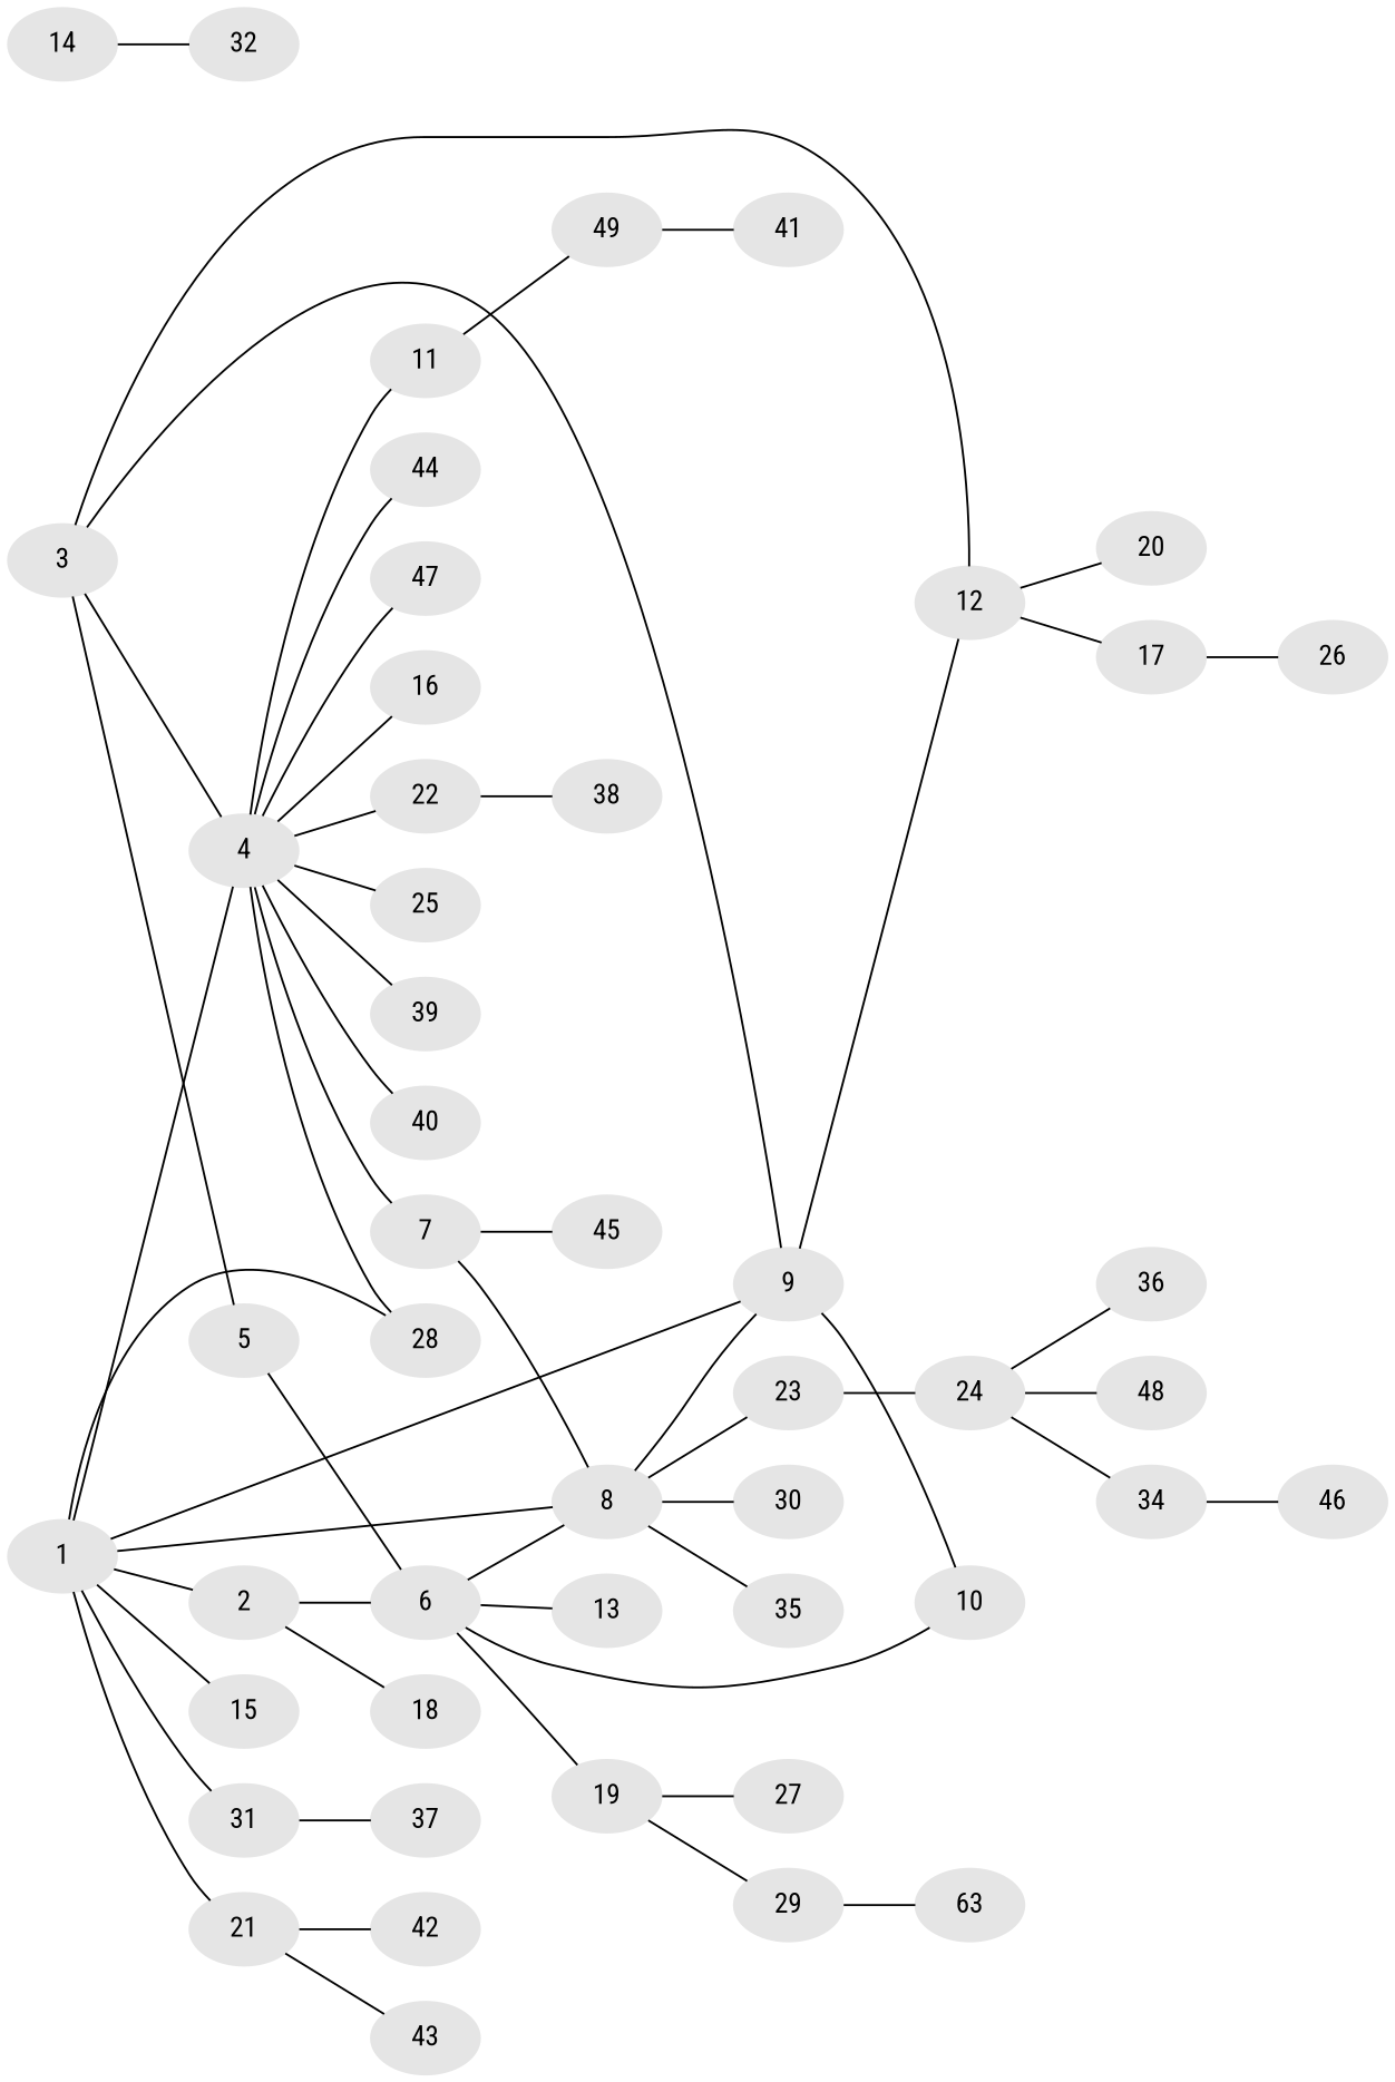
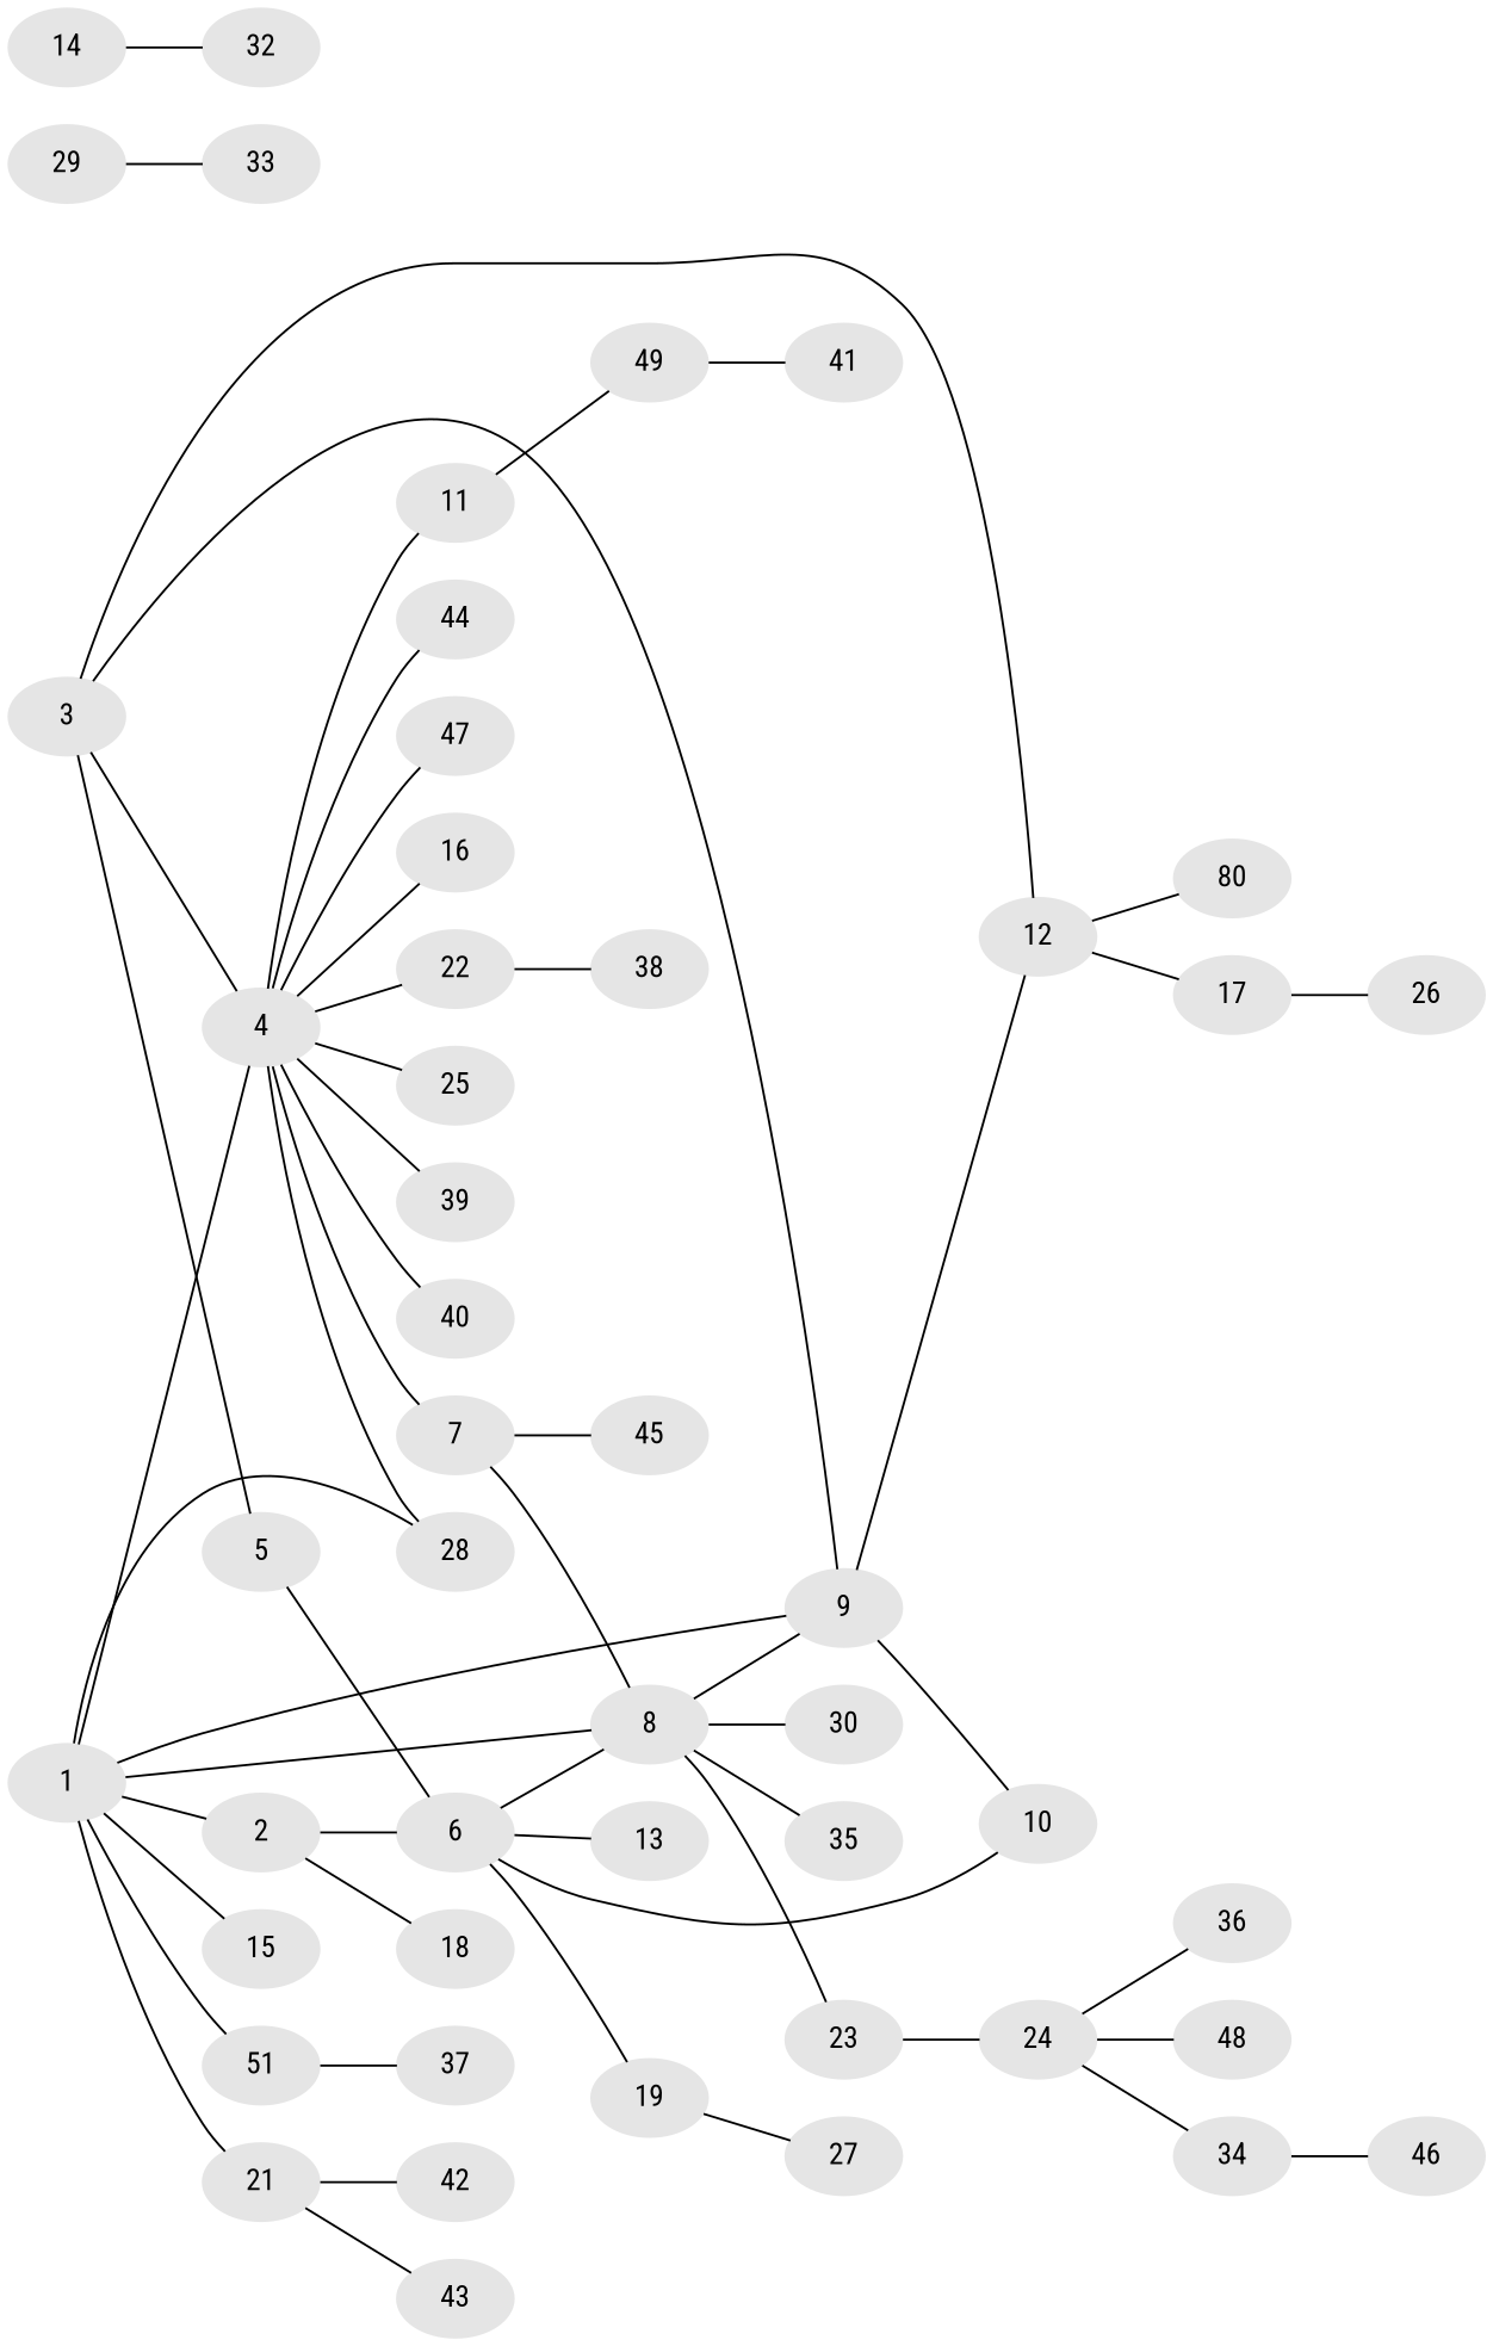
  graph {
    fontname="Roboto Condensed"
    rankdir=LR
    node [color=gray90 fontname="Roboto Condensed" style=filled]
    edge [fontname="Roboto Condensed"]
    1
    2
    4
    8
    9
    15
    21
    28
-   31
+   31 [label=51]
    6
    18
    7
    11
    16
    22
    25
    39
    40
    44
    47
    23
    30
    35
    12
    10
    42
    43
    37
    13
    19
    3
    5
    17
-   20
+   20 [label=80]
    45
    49
    38
    27
    29
    24
    14
    32
    41
    26
-   33 [label=63]
+   33
    34
    36
    48
    46
    1 -- 2
    1 -- 4
    1 -- 8
    1 -- 9
    1 -- 15
    1 -- 21
    1 -- 28
    1 -- 31
    2 -- 6
    2 -- 18
    4 -- 28
    4 -- 7
    4 -- 11
    4 -- 16
    4 -- 22
    4 -- 25
    4 -- 39
    4 -- 40
    4 -- 44
    4 -- 47
    8 -- 9
    8 -- 23
    8 -- 30
    8 -- 35
    9 -- 12
    9 -- 10
    21 -- 42
    21 -- 43
    31 -- 37
    6 -- 8
    6 -- 10
    6 -- 13
    6 -- 19
    7 -- 8
    7 -- 45
    11 -- 49
    22 -- 38
    23 -- 24
    12 -- 17
    12 -- 20
    19 -- 27
-   19 -- 29
    3 -- 4
    3 -- 9
    3 -- 12
    3 -- 5
    5 -- 6
    17 -- 26
    49 -- 41
    29 -- 33
    24 -- 34
    24 -- 36
    24 -- 48
    14 -- 32
    34 -- 46
  }
